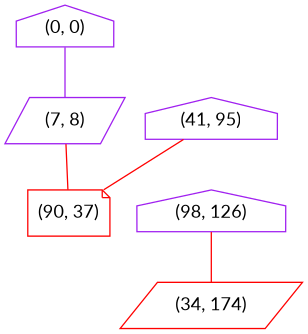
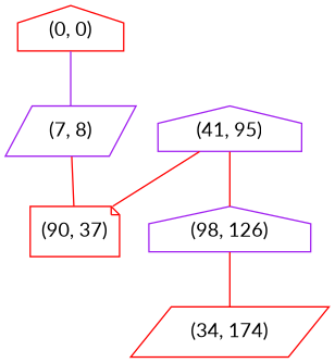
  graph {
    fontname=Lato
    node [color=purple fontname=Lato shape=house]
    edge [color=red fontname=Lato weight=1]
    n1 [label="(7, 8)" shape=parallelogram]
-   "(0, 0)"
+   "(0, 0)" [color=red]
    "(90, 37)" [color=red shape=note]
    n4 [label="(41, 95)"]
    "(98, 126)"
    "(34, 174)" [color=red shape=parallelogram]
    n1 -- "(90, 37)"
    "(0, 0)" -- n1 [color=purple weight=4]
    n4 -- "(90, 37)"
+   n4 -- "(98, 126)"
    "(98, 126)" -- "(34, 174)"
  }
